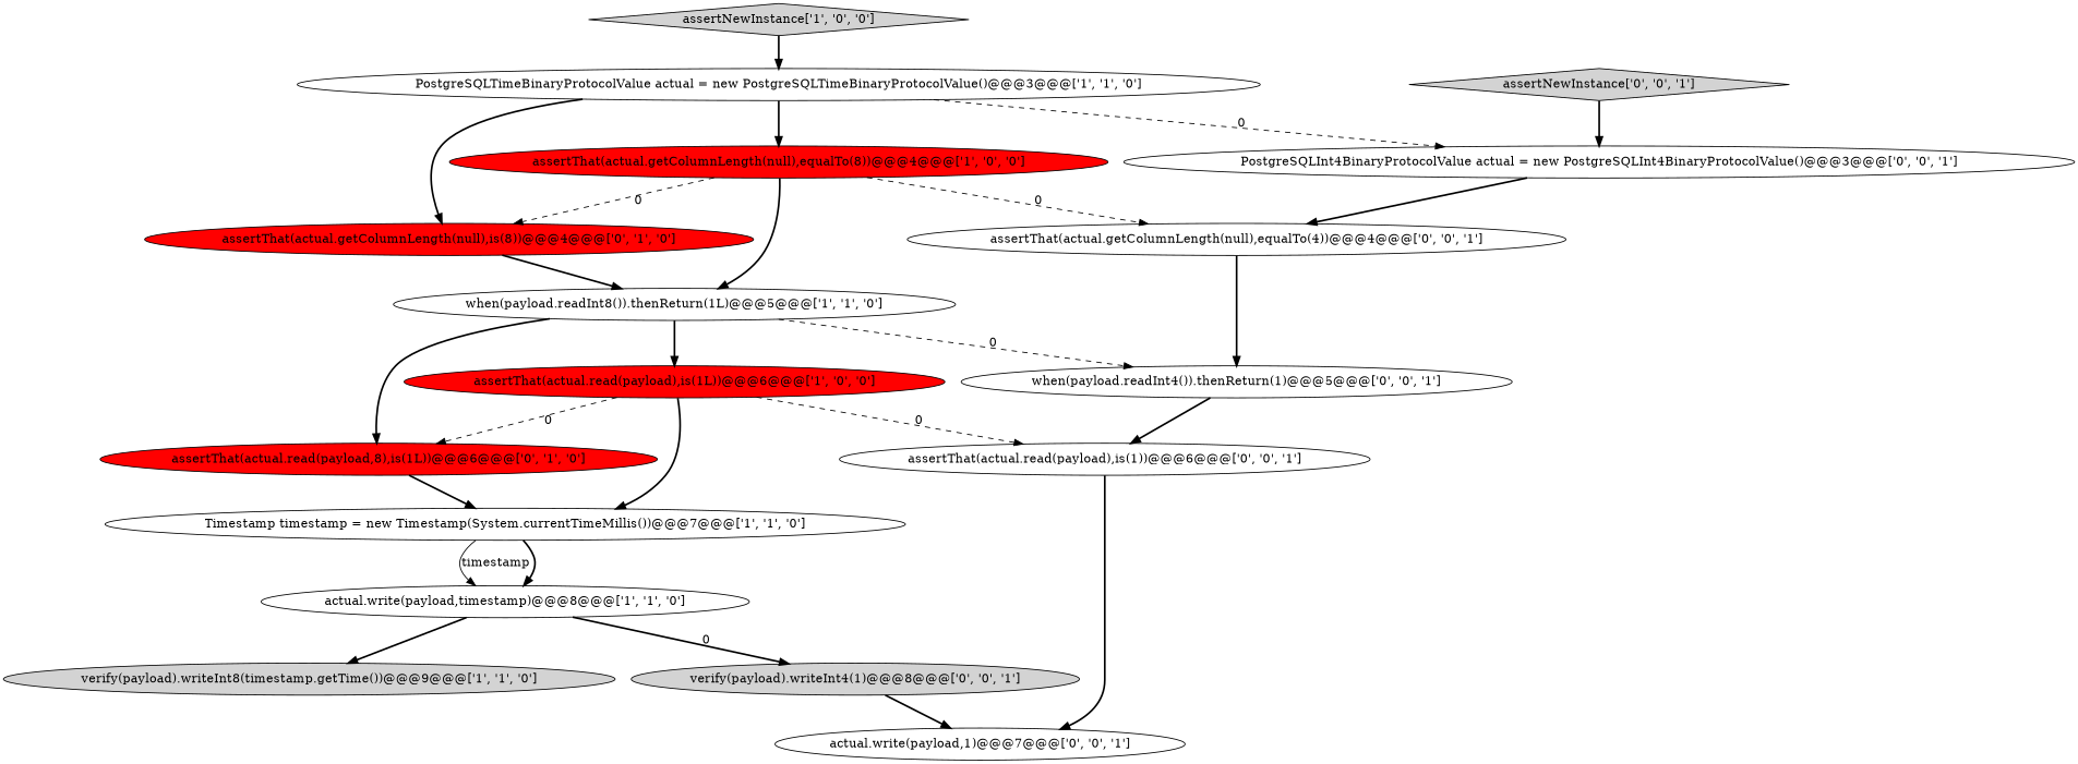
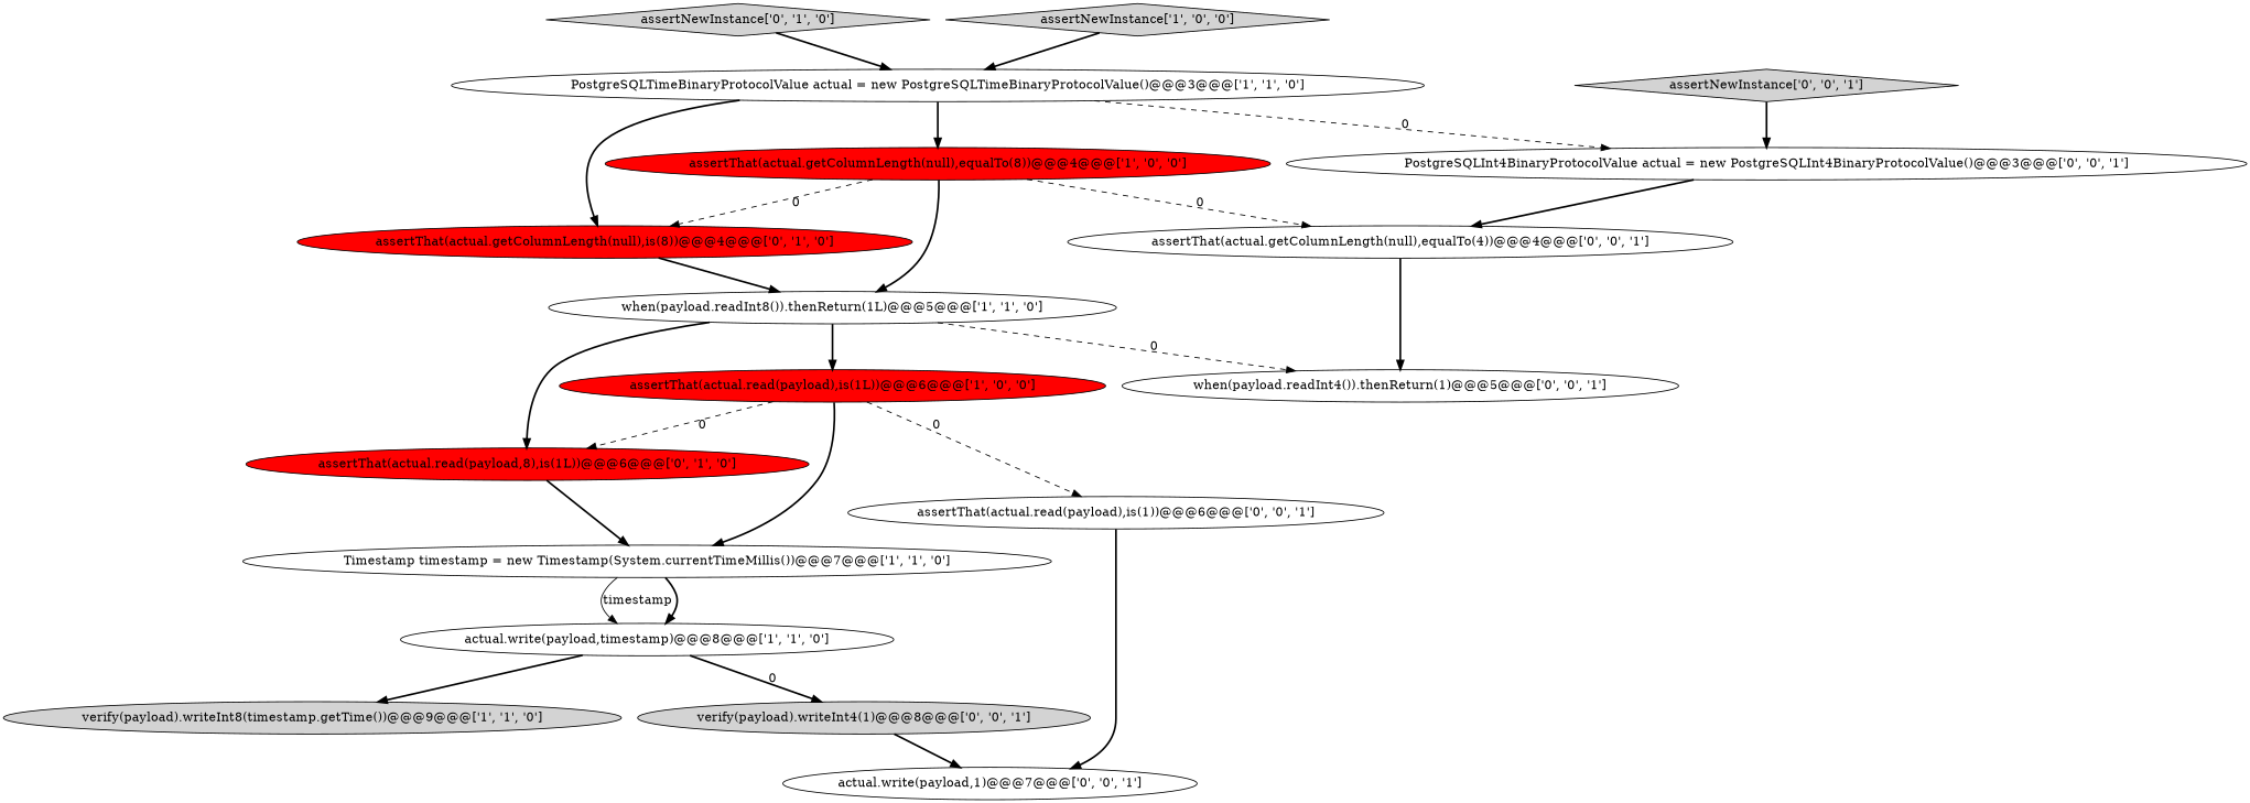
  digraph {
    node [fillcolor=white shape=ellipse style=filled]
    edge [style=bold]
    n1 [label="assertThat(actual.getColumnLength(null),equalTo(4))@@@4@@@['0', '0', '1']"]
    n2 [label="when(payload.readInt4()).thenReturn(1)@@@5@@@['0', '0', '1']"]
    n3 [label="assertThat(actual.read(payload),is(1))@@@6@@@['0', '0', '1']"]
    n4 [fillcolor=red label="assertThat(actual.getColumnLength(null),equalTo(8))@@@4@@@['1', '0', '0']"]
    n5 [label="when(payload.readInt8()).thenReturn(1L)@@@5@@@['1', '1', '0']"]
    n6 [fillcolor=red label="assertThat(actual.getColumnLength(null),is(8))@@@4@@@['0', '1', '0']"]
    n7 [fillcolor=red label="assertThat(actual.read(payload,8),is(1L))@@@6@@@['0', '1', '0']"]
    n8 [fillcolor=red label="assertThat(actual.read(payload),is(1L))@@@6@@@['1', '0', '0']"]
+   n9 [fillcolor=lightgray label="assertNewInstance['0', '1', '0']" shape=diamond]
    n10 [label="PostgreSQLTimeBinaryProtocolValue actual = new PostgreSQLTimeBinaryProtocolValue()@@@3@@@['1', '1', '0']"]
    n11 [label="PostgreSQLInt4BinaryProtocolValue actual = new PostgreSQLInt4BinaryProtocolValue()@@@3@@@['0', '0', '1']"]
    n12 [fillcolor=lightgray label="assertNewInstance['0', '0', '1']" shape=diamond]
    n13 [fillcolor=lightgray label="verify(payload).writeInt4(1)@@@8@@@['0', '0', '1']"]
    n14 [label="actual.write(payload,1)@@@7@@@['0', '0', '1']"]
    n15 [label="Timestamp timestamp = new Timestamp(System.currentTimeMillis())@@@7@@@['1', '1', '0']"]
    n16 [label="actual.write(payload,timestamp)@@@8@@@['1', '1', '0']"]
    n17 [fillcolor=lightgray label="verify(payload).writeInt8(timestamp.getTime())@@@9@@@['1', '1', '0']"]
    n18 [fillcolor=lightgray label="assertNewInstance['1', '0', '0']" shape=diamond]
    n1 -> n2
-   n2 -> n3
    n3 -> n14
    n4 -> n1 [label=0 style=dashed]
    n4 -> n5
    n4 -> n6 [label=0 style=dashed]
    n5 -> n2 [label=0 style=dashed]
    n5 -> n7
    n5 -> n8
    n6 -> n5
    n7 -> n15
    n8 -> n3 [label=0 style=dashed]
    n8 -> n7 [label=0 style=dashed]
    n8 -> n15
+   n9 -> n10
    n10 -> n4
    n10 -> n6
    n10 -> n11 [label=0 style=dashed]
    n11 -> n1
    n12 -> n11
    n13 -> n14
    n15 -> n16
    n15 -> n16 [label=timestamp style=solid]
    n16 -> n13 [label=0]
    n16 -> n17
    n18 -> n10
  }
